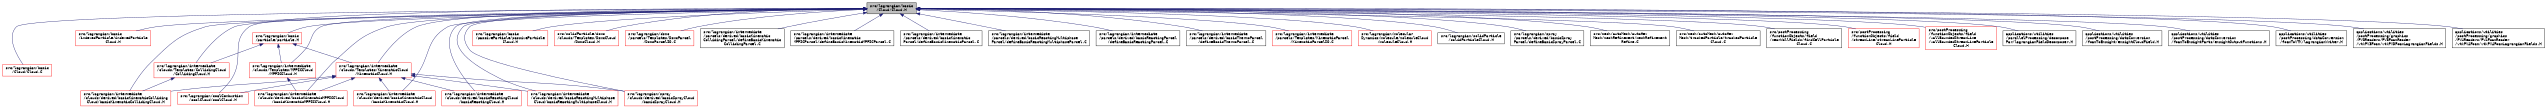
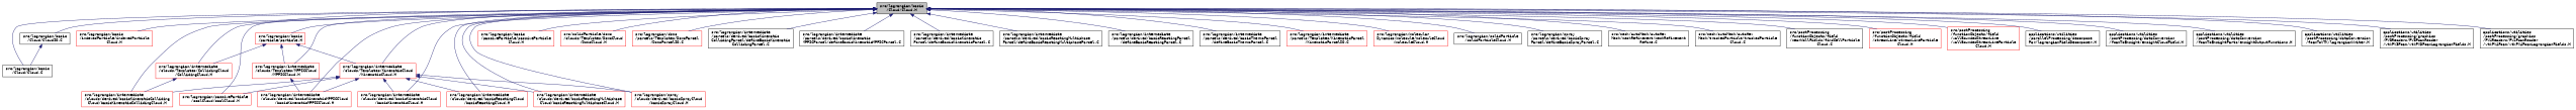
  digraph {
    fontname="DejaVu Sans Mono"
    node [color=black fontname="DejaVu Sans Mono" fontsize=10 shape=record]
    edge [color=midnightblue dir=back fontname="DejaVu Sans Mono" fontsize=10 labelfontname=FreeSans labelfontsize=10 style=solid]
    n1 [fillcolor=grey75 fontcolor=black height=0.2 label="src/lagrangian/basic\l/Cloud/Cloud.H" style=filled width=0.4]
-   n2 [color=red height=0.2 label="src/lagrangian/basic\l/Cloud/Cloud.C" width=0.4]
+   n2 [height=0.2 label="src/lagrangian/basic\l/Cloud/Cloud.C" width=0.4]
+   n3 [height=0.2 label="src/lagrangian/basic\l/Cloud/CloudIO.C" width=0.4]
    n4 [color=red height=0.2 label="src/lagrangian/basic\l/indexedParticle/indexedParticle\lCloud.H" width=0.4]
    n5 [color=red height=0.2 label="src/lagrangian/basic\l/particle/particle.H" width=0.4]
    n6 [color=red height=0.2 label="src/lagrangian/intermediate\l/clouds/Templates/CollidingCloud\l/CollidingCloud.H" width=0.4]
    n7 [color=red height=0.2 label="src/lagrangian/intermediate\l/clouds/derived/basicKinematicColliding\lCloud/basicKinematicCollidingCloud.H" width=0.4]
    n8 [color=red height=0.2 label="src/lagrangian/intermediate\l/clouds/Templates/KinematicCloud\l/KinematicCloud.H" width=0.4]
-   n9 [color=red height=0.2 label="src/lagrangian/coalCombustion\l/coalCloud/coalCloud.H" width=0.4]
+   n9 [color=red height=0.2 label="src/lagrangian/passiveParticle\l/coalCloud/coalCloud.H" width=0.4]
    n10 [color=red height=0.2 label="src/lagrangian/intermediate\l/clouds/derived/basicKinematicCloud\l/basicKinematicCloud.H" width=0.4]
    n11 [color=red height=0.2 label="src/lagrangian/intermediate\l/clouds/derived/basicKinematicMPPICCloud\l/basicKinematicMPPICCloud.H" width=0.4]
    n12 [color=red height=0.2 label="src/lagrangian/intermediate\l/clouds/derived/basicReactingCloud\l/basicReactingCloud.H" width=0.4]
    n13 [color=red height=0.2 label="src/lagrangian/intermediate\l/clouds/derived/basicReactingMultiphase\lCloud/basicReactingMultiphaseCloud.H" width=0.4]
    n14 [color=red height=0.2 label="src/lagrangian/spray\l/clouds/derived/basicSprayCloud\l/basicSprayCloud.H" width=0.4]
    n15 [color=red height=0.2 label="src/lagrangian/intermediate\l/clouds/Templates/MPPICCloud\l/MPPICCloud.H" width=0.4]
    n16 [color=red height=0.2 label="src/lagrangian/basic\l/passiveParticle/passiveParticle\lCloud.H" width=0.4]
    n17 [color=red height=0.2 label="src/solidParticle/dsmc\l/clouds/Templates/DsmcCloud\l/DsmcCloud.H" width=0.4]
    n18 [color=red height=0.2 label="src/lagrangian/dsmc\l/parcels/Templates/DsmcParcel\l/DsmcParcelIO.C" width=0.4]
    n19 [height=0.2 label="src/lagrangian/intermediate\l/parcels/derived/basicKinematic\lCollidingParcel/defineBasicKinematic\lCollidingParcel.C" width=0.4]
    n20 [height=0.2 label="src/lagrangian/intermediate\l/parcels/derived/basicKinematic\lMPPICParcel/defineBasicKinematicMPPICParcel.C" width=0.4]
    n21 [height=0.2 label="src/lagrangian/intermediate\l/parcels/derived/basicKinematic\lParcel/defineBasicKinematicParcel.C" width=0.4]
    n22 [height=0.2 label="src/lagrangian/intermediate\l/parcels/derived/basicReactingMultiphase\lParcel/defineBasicReactingMultiphaseParcel.C" width=0.4]
    n23 [height=0.2 label="src/lagrangian/intermediate\l/parcels/derived/basicReactingParcel\l/defineBasicReactingParcel.C" width=0.4]
    n24 [height=0.2 label="src/lagrangian/intermediate\l/parcels/derived/basicThermoParcel\l/defineBasicThermoParcel.C" width=0.4]
    n25 [color=red height=0.2 label="src/lagrangian/intermediate\l/parcels/Templates/KinematicParcel\l/KinematicParcelIO.C" width=0.4]
    n26 [color=red height=0.2 label="src/lagrangian/molecular\lDynamics/molecule/moleculeCloud\l/moleculeCloud.H" width=0.4]
    n27 [height=0.2 label="src/lagrangian/solidParticle\l/solidParticleCloud.H" width=0.4]
    n28 [height=0.2 label="src/lagrangian/spray\l/parcels/derived/basicSpray\lParcel/defineBasicSprayParcel.C" width=0.4]
    n29 [height=0.2 label="src/mesh/autoMesh/autoHex\lMesh/meshRefinement/meshRefinement\lRefine.C" width=0.4]
    n30 [height=0.2 label="src/mesh/autoMesh/autoHex\lMesh/trackedParticle/trackedParticle\lCloud.C" width=0.4]
    n31 [height=0.2 label="src/postProcessing\l/functionObjects/field\l/nearWallFields/findCellParticle\lCloud.C" width=0.4]
    n32 [color=red height=0.2 label="src/postProcessing\l/functionObjects/field\l/streamLine/streamLineParticle\lCloud.H" width=0.4]
    n33 [color=red height=0.2 label="src/postProcessing\l/functionObjects/field\l/wallBoundedStreamLine\l/wallBoundedStreamLineParticle\lCloud.H" width=0.4]
    n34 [height=0.2 label="applications/utilities\l/parallelProcessing/decompose\lPar/lagrangianFieldDecomposer.H" width=0.4]
    n35 [height=0.2 label="applications/utilities\l/postProcessing/dataConversion\l/foamToEnsight/ensightCloudField.H" width=0.4]
    n36 [height=0.2 label="applications/utilities\l/postProcessing/dataConversion\l/foamToEnsightParts/ensightOutputFunctions.H" width=0.4]
    n37 [height=0.2 label="applications/utilities\l/postProcessing/dataConversion\l/foamToVTK/lagrangianWriter.H" width=0.4]
    n38 [height=0.2 label="applications/utilities\l/postProcessing/graphics\l/PV3Readers/PV3FoamReader\l/vtkPV3Foam/vtkPV3FoamLagrangianFields.H" width=0.4]
    n39 [height=0.2 label="applications/utilities\l/postProcessing/graphics\l/PV4Readers/PV4FoamReader\l/vtkPV4Foam/vtkPV4FoamLagrangianFields.H" width=0.4]
    n1 -> n2
+   n1 -> n3
    n1 -> n4
    n1 -> n5
    n1 -> n6
    n1 -> n7
    n1 -> n8
    n1 -> n9
    n1 -> n10
    n1 -> n11
    n1 -> n12
    n1 -> n13
    n1 -> n14
    n1 -> n15
    n1 -> n16
    n1 -> n17
    n1 -> n18
    n1 -> n19
    n1 -> n20
    n1 -> n21
    n1 -> n22
    n1 -> n23
    n1 -> n24
    n1 -> n25
    n1 -> n26
    n1 -> n27
    n1 -> n28
    n1 -> n29
    n1 -> n30
    n1 -> n31
    n1 -> n32
    n1 -> n33
    n1 -> n34
    n1 -> n35
    n1 -> n36
    n1 -> n37
    n1 -> n38
    n1 -> n39
+   n3 -> n2
    n5 -> n6
    n5 -> n8
    n5 -> n15
    n6 -> n7
    n8 -> n7
    n8 -> n9
    n8 -> n10
    n8 -> n11
    n8 -> n12
    n8 -> n13
    n8 -> n14
    n15 -> n11
  }
